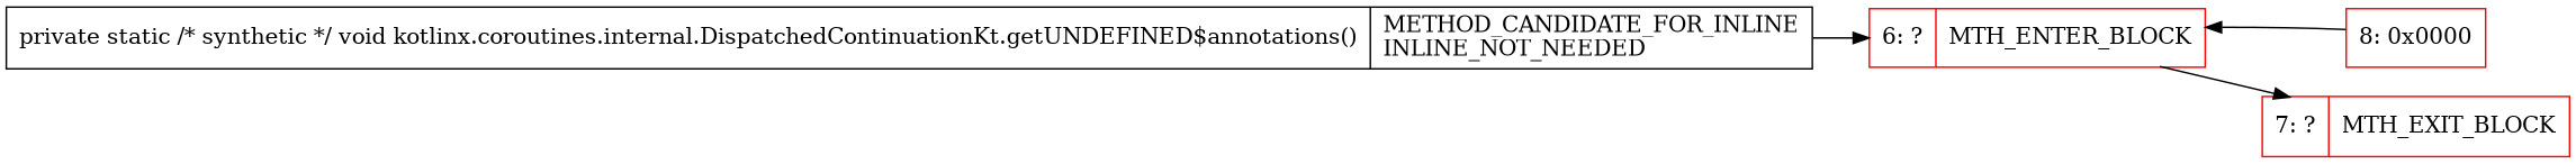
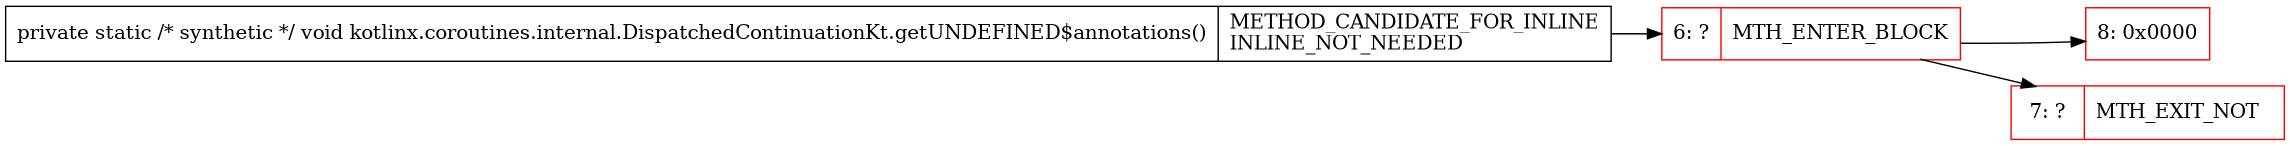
  digraph {
    rankdir=LR
    node [color=red shape=record]
    n1 [label="{6\:\ ?|MTH_ENTER_BLOCK\l}"]
    n2 [label="{8\:\ 0x0000}"]
-   n3 [label="{7\:\ ?|MTH_EXIT_BLOCK\l}"]
+   n3 [label="{7\:\ ?|MTH_EXIT_NOT\l}"]
    n4 [label="{private static \/* synthetic *\/ void kotlinx.coroutines.internal.DispatchedContinuationKt.getUNDEFINED$annotations()  | METHOD_CANDIDATE_FOR_INLINE\lINLINE_NOT_NEEDED\l}" color=""]
    subgraph cluster_1 {
      label="R(0)"
    }
-   n2 -> n1
+   n1 -> n2
    n1 -> n3
    n4 -> n1
  }
